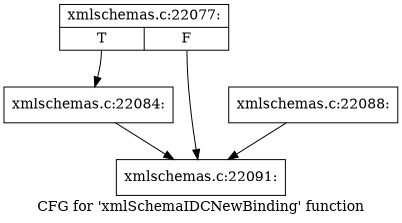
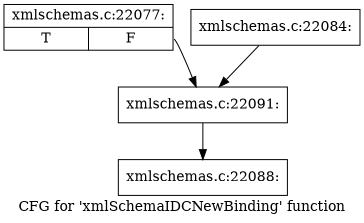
  digraph {
    label="CFG for 'xmlSchemaIDCNewBinding' function"
    node [shape=record]
    n1 [label="{xmlschemas.c:22077:|{<s0>T|<s1>F}}"]
    n2 [label="{xmlschemas.c:22084:}"]
    n3 [label="{xmlschemas.c:22091:}"]
    n4 [label="{xmlschemas.c:22088:}"]
-   n1 -> n2 [tailport=s0]
    n1 -> n3 [tailport=s1]
    n2 -> n3
-   n4 -> n3
+   n3 -> n4
  }
